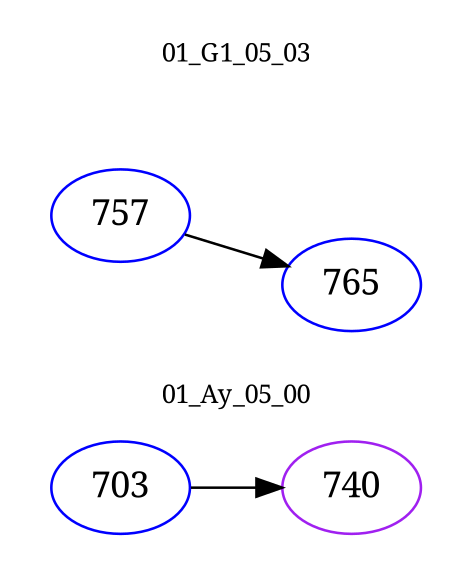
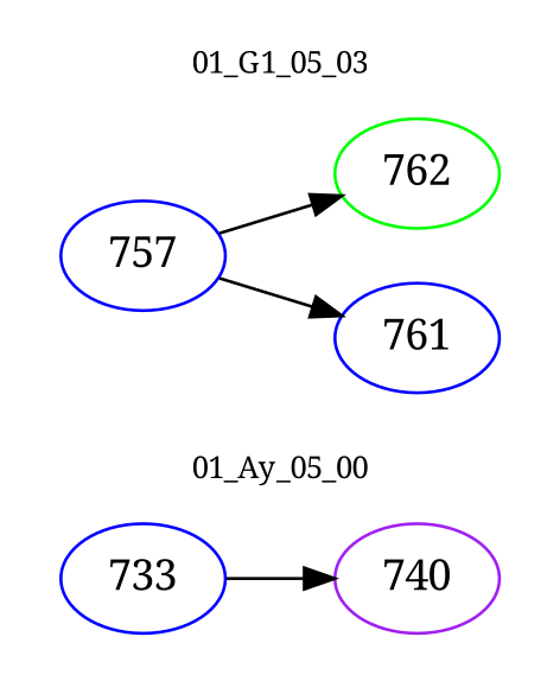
  digraph {
    fontname="Noto Serif"
    rankdir=LR
    node [color=blue fontname="Noto Serif"]
    edge [color=black fontname="Noto Serif"]
-   n1 [label=703]
+   n1 [label=733]
    n2 [color=purple label=740]
    n3 [label=757]
-   n4 [label=765]
+   n4 [label=761]
+   n5 [color=green label=762]
    subgraph cluster_1 {
      color=white
      fontsize=10
      label="01_Ay_05_00"
      n1
      n2
    }
    subgraph cluster_2 {
      color=white
      fontsize=10
      label="01_G1_05_03"
      n3
      n4
+     n5
    }
    n1 -> n2
    n3 -> n4
+   n3 -> n5
  }
